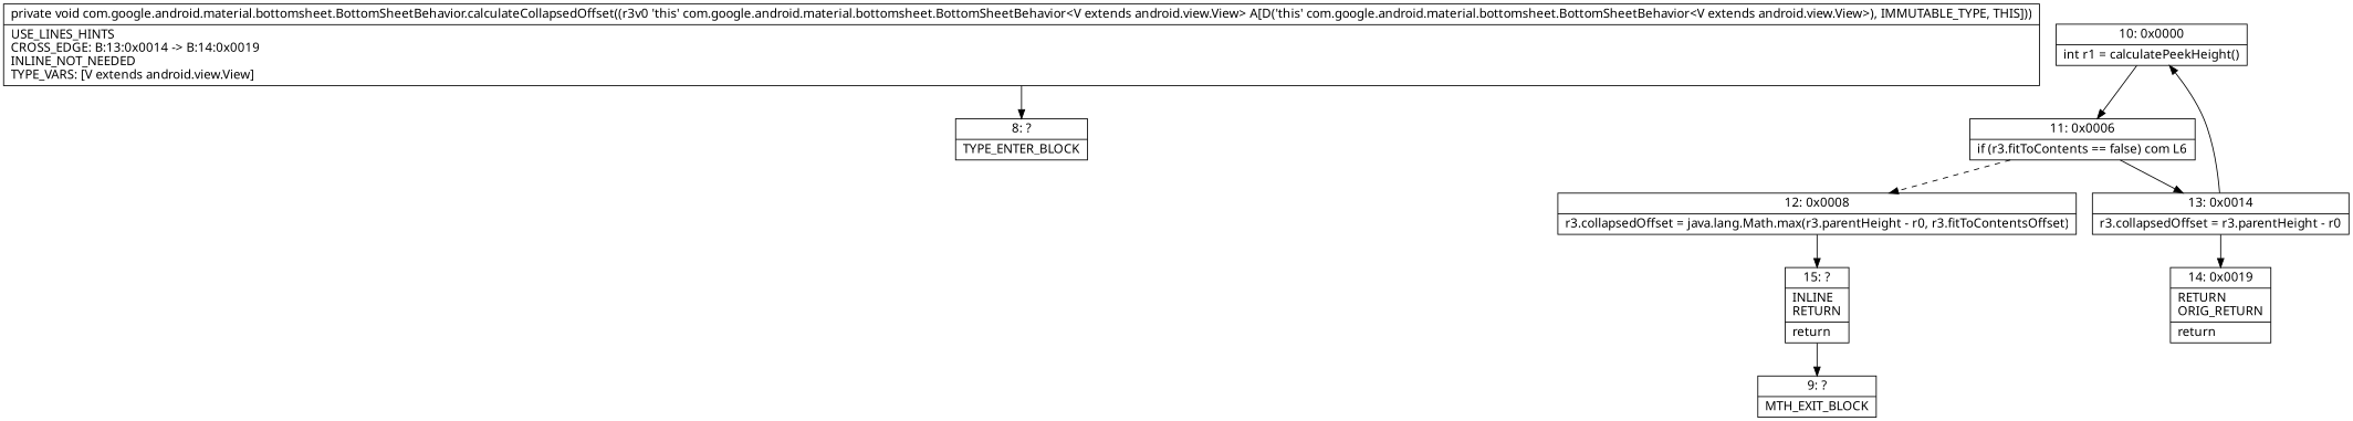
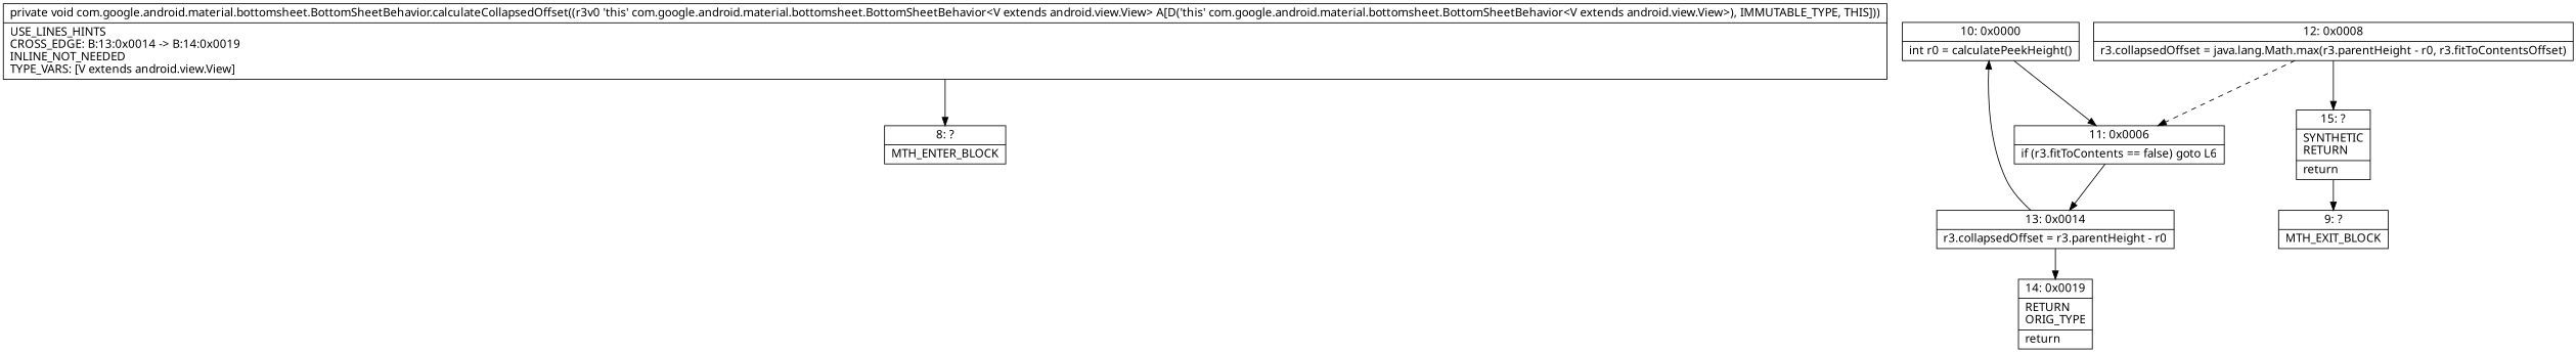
  digraph {
    fontname="Noto Sans"
    node [fontname="Noto Sans" shape=record]
    edge [fontname="Noto Sans"]
-   n1 [label="{8\:\ ?|TYPE_ENTER_BLOCK\l}"]
-   n2 [label="{10\:\ 0x0000|int r1 = calculatePeekHeight()\l}"]
-   n3 [label="{11\:\ 0x0006|if (r3.fitToContents == false) com L6\l}"]
+   n1 [label="{8\:\ ?|MTH_ENTER_BLOCK\l}"]
+   n2 [label="{10\:\ 0x0000|int r0 = calculatePeekHeight()\l}"]
+   n3 [label="{11\:\ 0x0006|if (r3.fitToContents == false) goto L6\l}"]
    n4 [label="{12\:\ 0x0008|r3.collapsedOffset = java.lang.Math.max(r3.parentHeight \- r0, r3.fitToContentsOffset)\l}"]
    n5 [label="{13\:\ 0x0014|r3.collapsedOffset = r3.parentHeight \- r0\l}"]
-   n6 [label="{15\:\ ?|INLINE\lRETURN\l|return\l}"]
-   n7 [label="{14\:\ 0x0019|RETURN\lORIG_RETURN\l|return\l}"]
+   n6 [label="{15\:\ ?|SYNTHETIC\lRETURN\l|return\l}"]
+   n7 [label="{14\:\ 0x0019|RETURN\lORIG_TYPE\l|return\l}"]
    n8 [label="{9\:\ ?|MTH_EXIT_BLOCK\l}"]
    n9 [label="{private void com.google.android.material.bottomsheet.BottomSheetBehavior.calculateCollapsedOffset((r3v0 'this' com.google.android.material.bottomsheet.BottomSheetBehavior\<V extends android.view.View\> A[D('this' com.google.android.material.bottomsheet.BottomSheetBehavior\<V extends android.view.View\>), IMMUTABLE_TYPE, THIS]))  | USE_LINES_HINTS\lCROSS_EDGE: B:13:0x0014 \-\> B:14:0x0019\lINLINE_NOT_NEEDED\lTYPE_VARS: [V extends android.view.View]\l}"]
    n2 -> n3
-   n3 -> n4 [style=dashed]
+   n4 -> n3 [style=dashed]
    n3 -> n5
    n4 -> n6
    n5 -> n2
    n5 -> n7
    n6 -> n8
    n9 -> n1
  }
